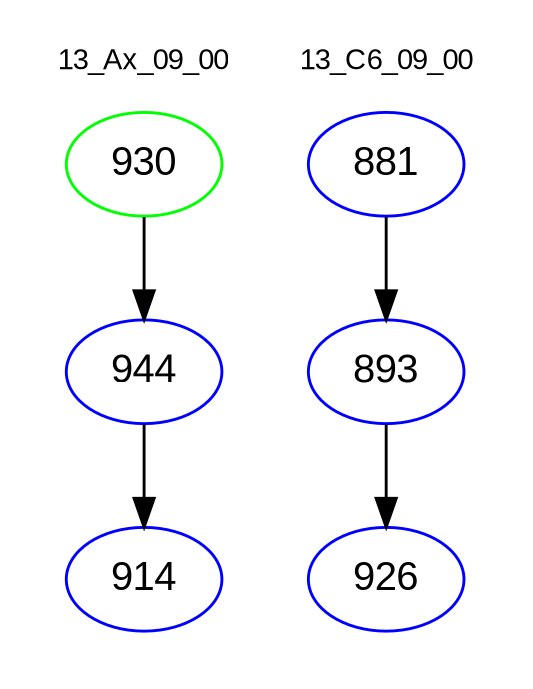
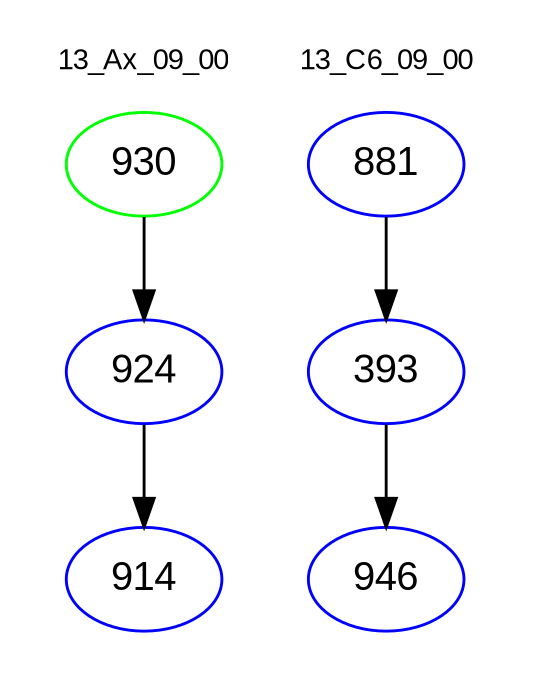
  digraph {
    fontname="Liberation Sans"
    node [color=blue fontname="Liberation Sans"]
    edge [color=black fontname="Liberation Sans"]
    n1 [color=green label=930]
-   n2 [label=944]
+   n2 [label=924]
    n3 [label=914]
    n4 [label=881]
-   n5 [label=893]
-   n6 [label=926]
+   n5 [label=393]
+   n6 [label=946]
    subgraph cluster_1 {
      color=white
      fontsize=10
      label="13_Ax_09_00"
      n1
      n2
      n3
    }
    subgraph cluster_2 {
      color=white
      fontsize=10
      label="13_C6_09_00"
      n4
      n5
      n6
    }
    n1 -> n2
    n2 -> n3
    n4 -> n5
    n5 -> n6
  }
